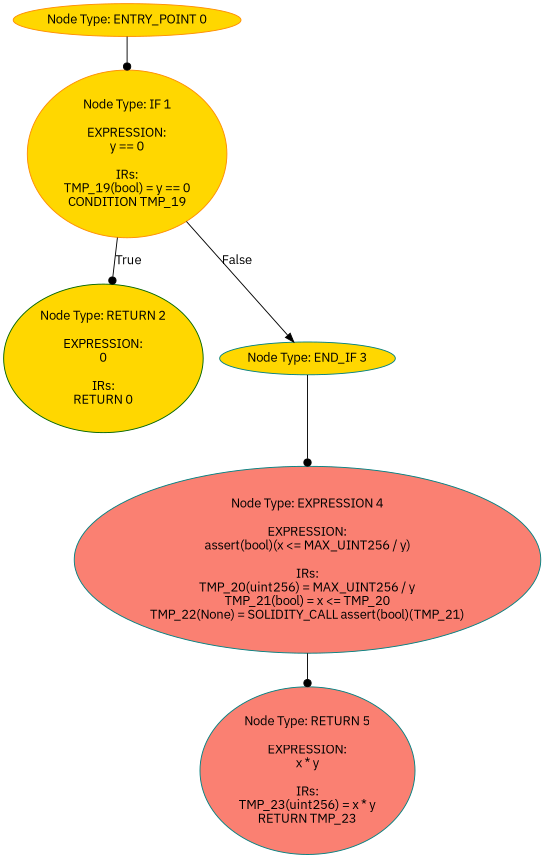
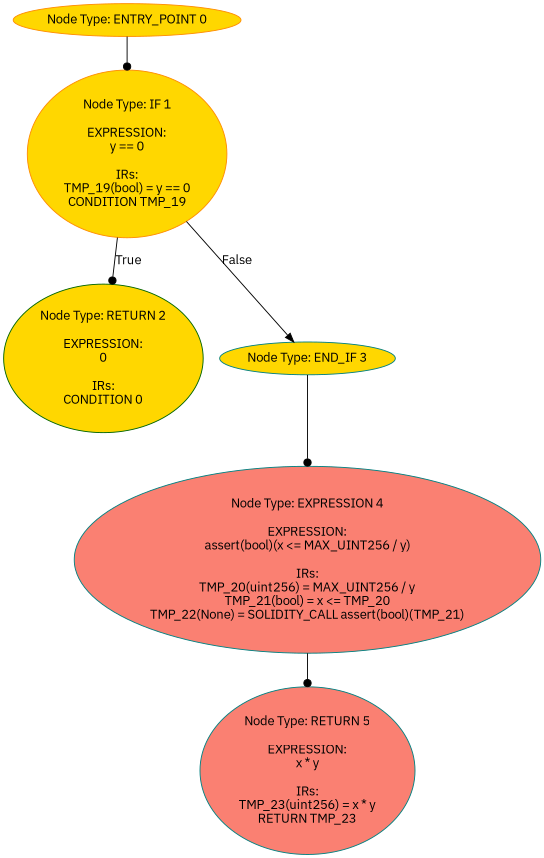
  digraph {
    fontname="IBM Plex Sans"
    node [style=filled fillcolor=gold color=teal fontname="IBM Plex Sans"]
    edge [arrowhead=dot fontname="IBM Plex Sans"]
    n1 [label="Node Type: ENTRY_POINT 0\n" color=darkorange]
    n2 [label="Node Type: IF 1\n\nEXPRESSION:\ny == 0\n\nIRs:\nTMP_19(bool) = y == 0\nCONDITION TMP_19" color=darkorange]
-   n3 [label="Node Type: RETURN 2\n\nEXPRESSION:\n0\n\nIRs:\nRETURN 0" color=darkgreen]
+   n3 [label="Node Type: RETURN 2\n\nEXPRESSION:\n0\n\nIRs:\nCONDITION 0" color=darkgreen]
    n4 [label="Node Type: END_IF 3\n"]
    n5 [label="Node Type: EXPRESSION 4\n\nEXPRESSION:\nassert(bool)(x <= MAX_UINT256 / y)\n\nIRs:\nTMP_20(uint256) = MAX_UINT256 / y\nTMP_21(bool) = x <= TMP_20\nTMP_22(None) = SOLIDITY_CALL assert(bool)(TMP_21)" fillcolor=salmon]
    n6 [label="Node Type: RETURN 5\n\nEXPRESSION:\nx * y\n\nIRs:\nTMP_23(uint256) = x * y\nRETURN TMP_23" fillcolor=salmon]
    n1 -> n2
    n2 -> n3 [label=True]
    n2 -> n4 [label=False arrowhead=normal]
    n4 -> n5
    n5 -> n6
  }
